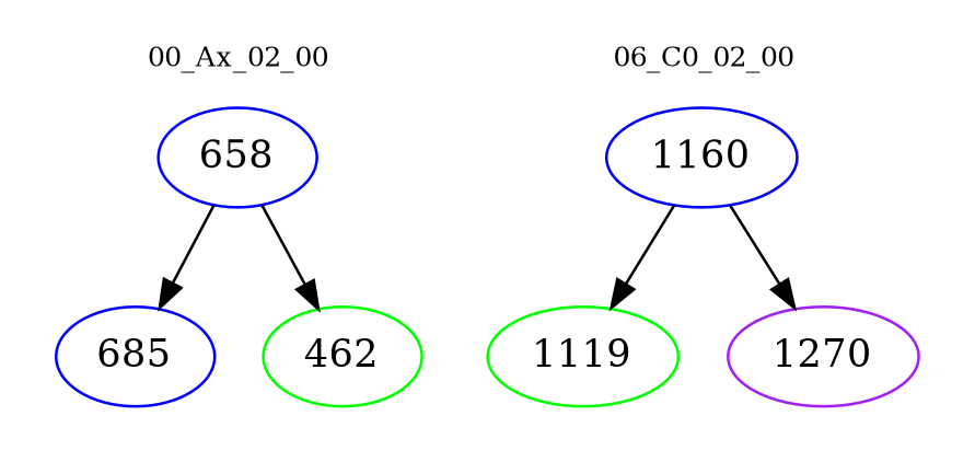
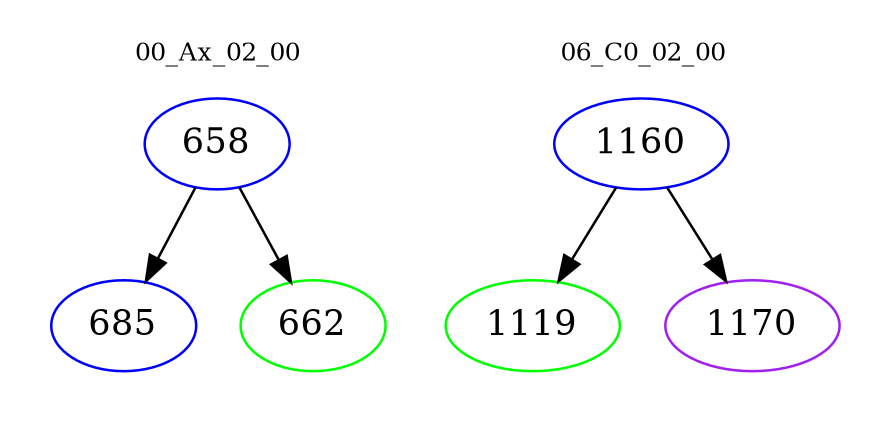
  digraph {
    node [color=blue]
    edge [color=black]
    n1 [label=658]
    n2 [label=685]
-   n3 [color=green label=462]
+   n3 [color=green label=662]
    n4 [label=1160]
    n5 [color=green label=1119]
-   n6 [color=purple label=1270]
+   n6 [color=purple label=1170]
    subgraph cluster_1 {
      color=white
      fontsize=10
      label="00_Ax_02_00"
      n1
      n2
      n3
    }
    subgraph cluster_2 {
      color=white
      fontsize=10
      label="06_C0_02_00"
      n4
      n5
      n6
    }
    n1 -> n2
    n1 -> n3
    n4 -> n5
    n4 -> n6
  }
